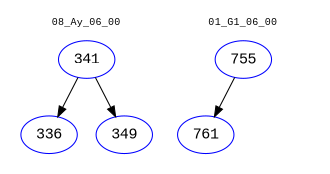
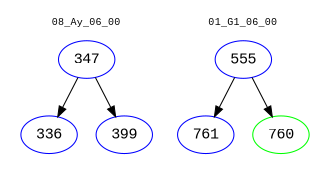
  digraph {
    fontname="Liberation Mono"
    node [color=blue fontname="Liberation Mono"]
    edge [color=black fontname="Liberation Mono"]
-   n1 [label=341]
+   n1 [label=347]
    n2 [label=336]
-   n3 [label=349]
-   n4 [label=755]
+   n3 [label=399]
+   n4 [label=555]
    n5 [label=761]
+   n6 [color=green label=760]
    subgraph cluster_1 {
      color=white
      fontsize=10
      label="08_Ay_06_00"
      n1
      n2
      n3
    }
    subgraph cluster_2 {
      color=white
      fontsize=10
      label="01_G1_06_00"
      n4
      n5
+     n6
    }
    n1 -> n2
    n1 -> n3
    n4 -> n5
+   n4 -> n6
  }
